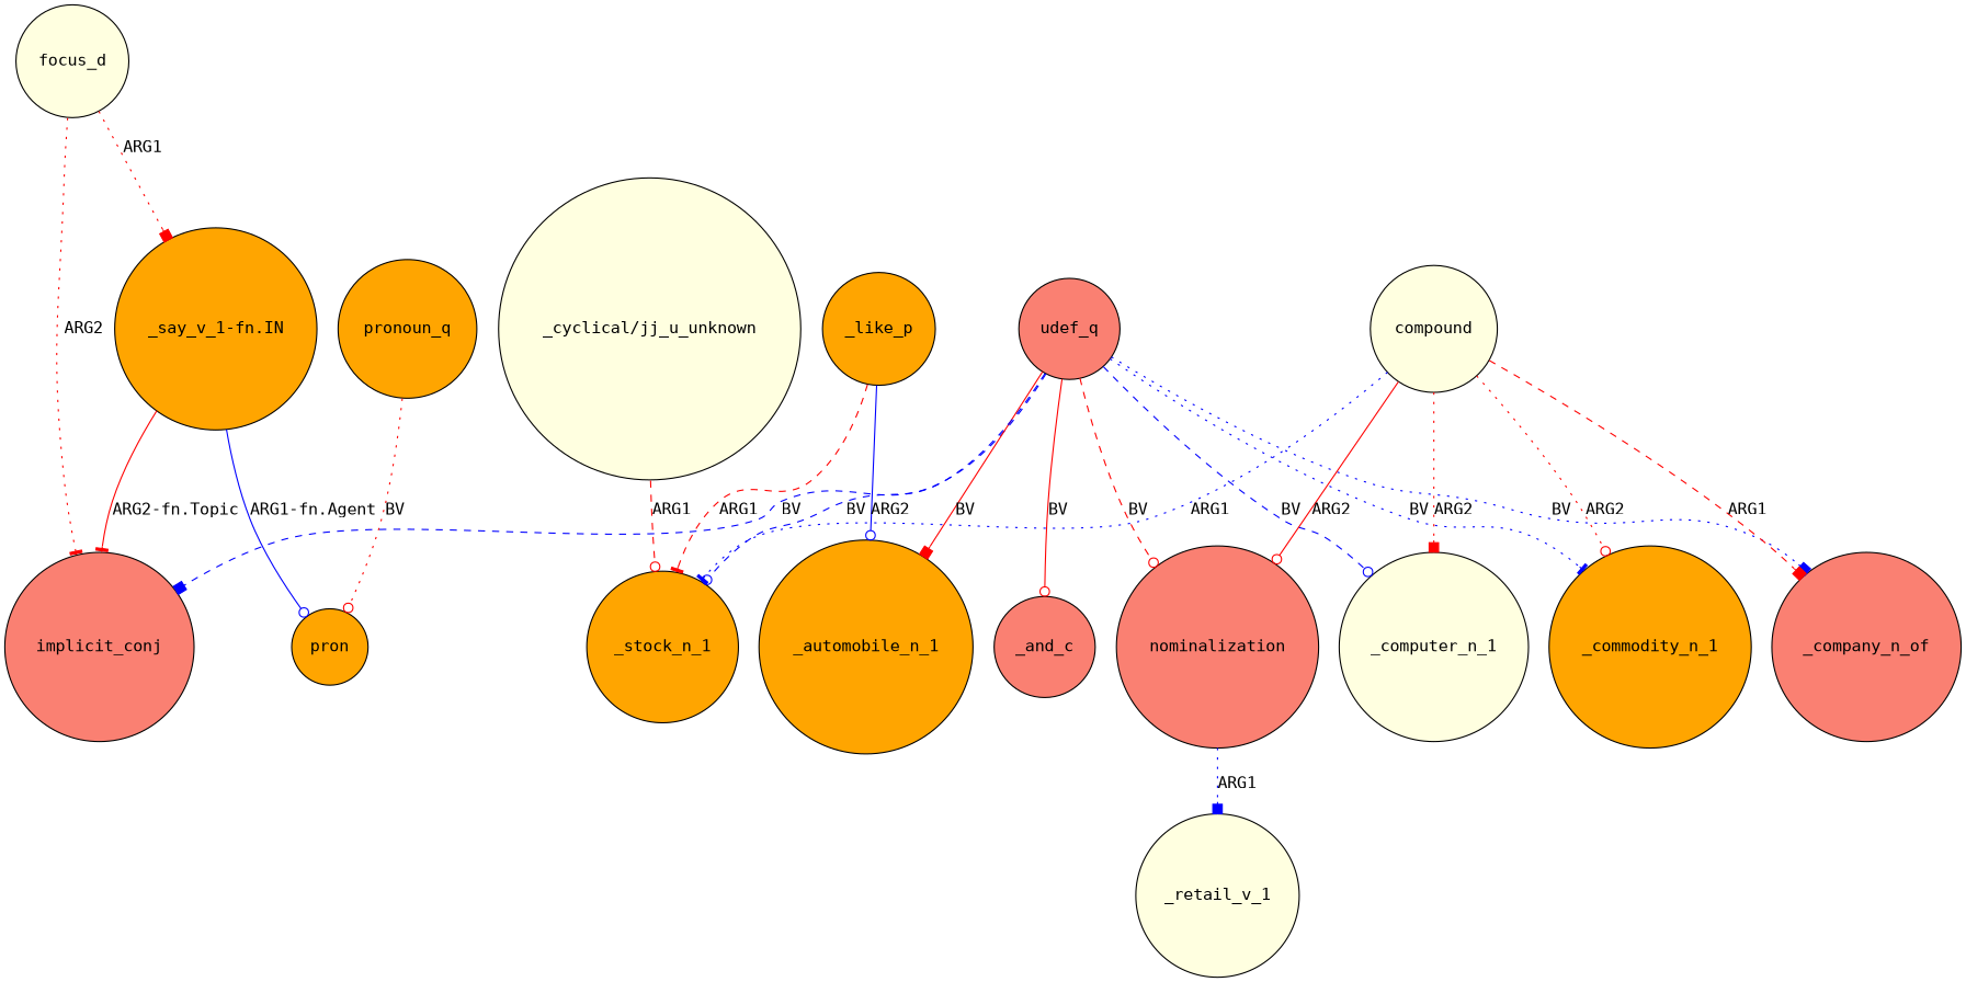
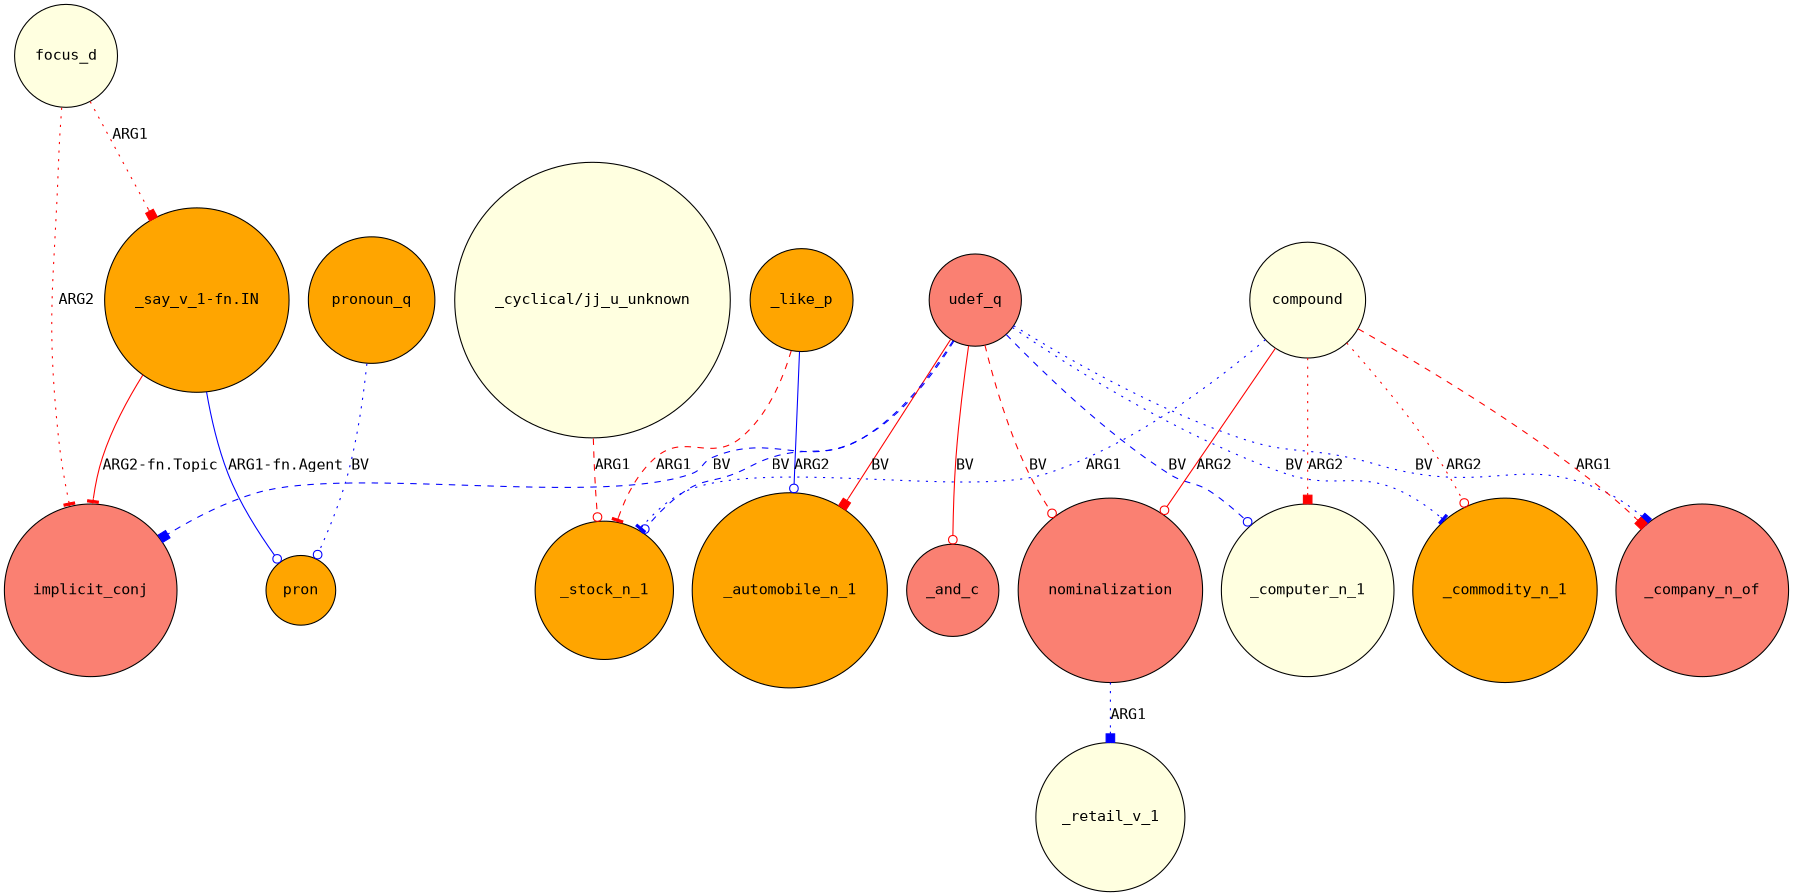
  digraph {
    fontname="DejaVu Sans Mono"
    node [fillcolor=orange fontname="DejaVu Sans Mono" shape=circle style=filled]
    edge [arrowhead=odot color=red fontname="DejaVu Sans Mono" style=dotted]
    focus_d [fillcolor=lightyellow]
    "_say_v_1-fn.IN"
    implicit_conj [fillcolor=salmon]
    pron
    _like_p
    _automobile_n_1
    _stock_n_1
    udef_q [fillcolor=salmon]
    _commodity_n_1
    nominalization [fillcolor=salmon]
    _computer_n_1 [fillcolor=lightyellow]
    _company_n_of [fillcolor=salmon]
    _and_c [fillcolor=salmon]
    _retail_v_1 [fillcolor=lightyellow]
    compound [fillcolor=lightyellow]
    "_cyclical/jj_u_unknown" [fillcolor=lightyellow]
    pronoun_q
    focus_d -> "_say_v_1-fn.IN" [arrowhead=box label=ARG1]
    focus_d -> implicit_conj [arrowhead=tee label=ARG2]
    "_say_v_1-fn.IN" -> implicit_conj [arrowhead=tee label="ARG2-fn.Topic" style=solid]
    "_say_v_1-fn.IN" -> pron [color=blue label="ARG1-fn.Agent" style=solid]
    _like_p -> _automobile_n_1 [color=blue label=ARG2 style=solid]
    _like_p -> _stock_n_1 [arrowhead=tee label=ARG1 style=dashed]
    udef_q -> implicit_conj [arrowhead=box color=blue label=BV style=dashed]
    udef_q -> _automobile_n_1 [arrowhead=box label=BV style=solid]
    udef_q -> _stock_n_1 [color=blue label=BV style=dashed]
    udef_q -> _commodity_n_1 [arrowhead=tee color=blue label=BV]
    udef_q -> nominalization [label=BV style=dashed]
    udef_q -> _computer_n_1 [color=blue label=BV style=dashed]
    udef_q -> _company_n_of [arrowhead=box color=blue label=BV]
    udef_q -> _and_c [label=BV style=solid]
    nominalization -> _retail_v_1 [arrowhead=box color=blue label=ARG1]
    compound -> _stock_n_1 [arrowhead=tee color=blue label=ARG1]
    compound -> _commodity_n_1 [label=ARG2]
    compound -> nominalization [label=ARG2 style=solid]
    compound -> _computer_n_1 [arrowhead=box label=ARG2]
    compound -> _company_n_of [arrowhead=box label=ARG1 style=dashed]
    "_cyclical/jj_u_unknown" -> _stock_n_1 [label=ARG1 style=dashed]
-   pronoun_q -> pron [label=BV]
+   pronoun_q -> pron [color=blue label=BV]
  }
